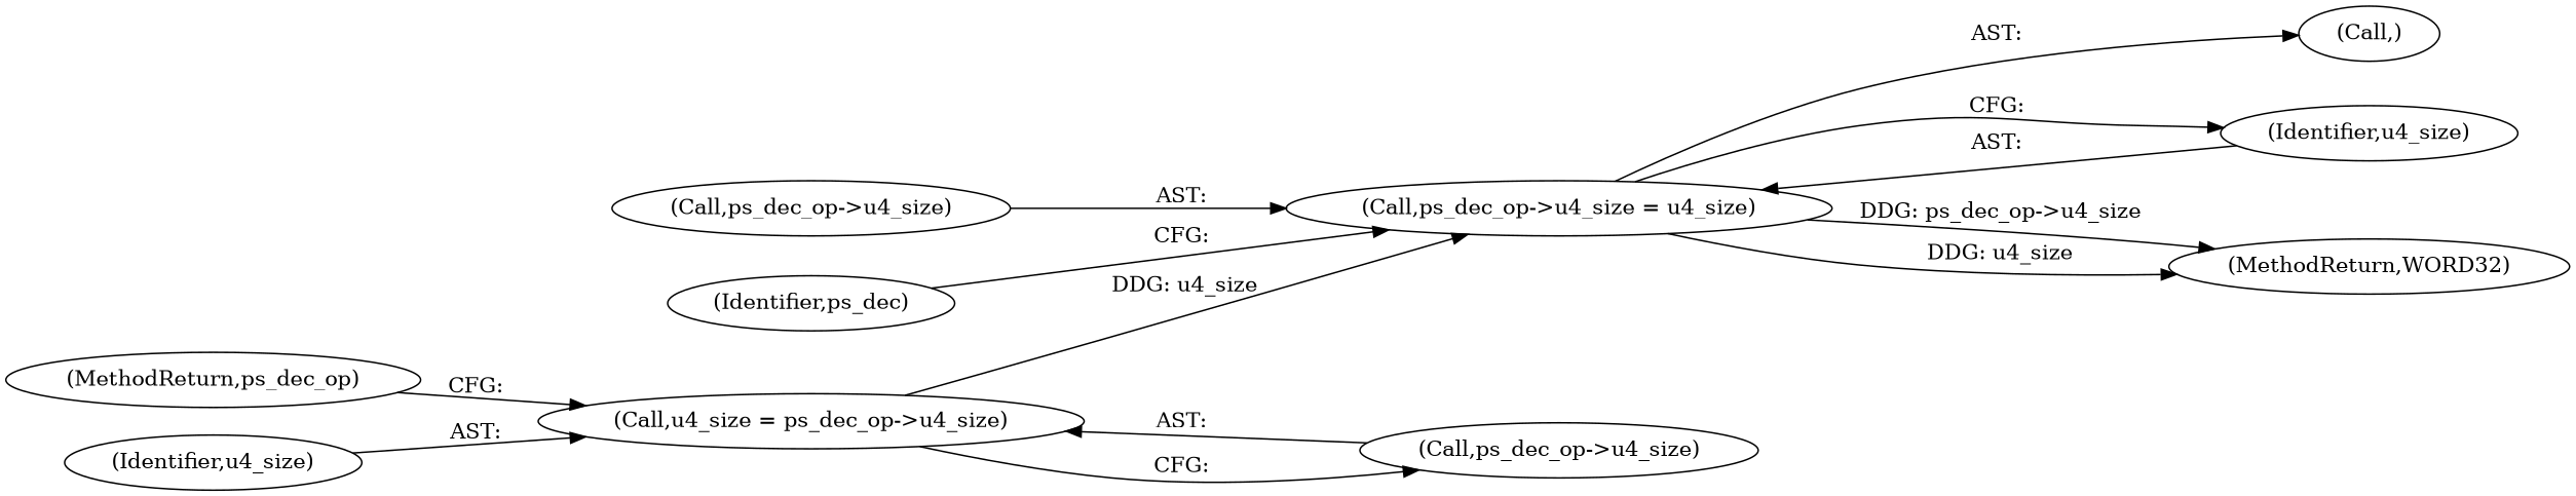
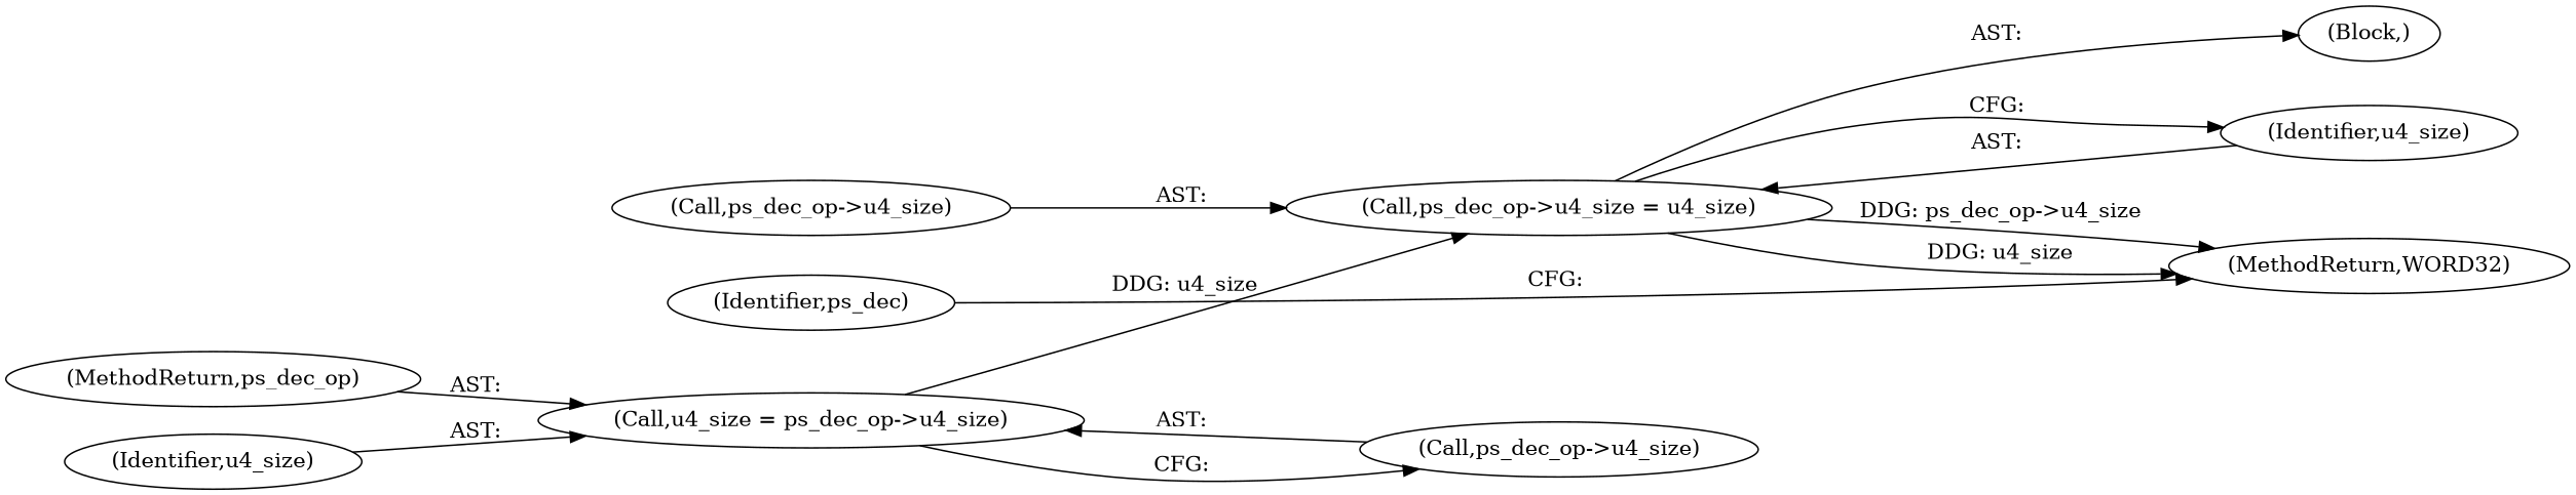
  digraph {
    rankdir=LR
    n1 [label="(Call,u4_size = ps_dec_op->u4_size)"]
    n2 [label="(Call,ps_dec_op->u4_size = u4_size)"]
    n3 [label="(Call,ps_dec_op->u4_size)"]
-   n4 [label="(Call,)"]
+   n4 [label="(Block,)"]
    n5 [label="(Identifier,u4_size)"]
    n6 [label="(MethodReturn,WORD32)"]
    n7 [label="(Call,ps_dec_op->u4_size)"]
    n8 [label="(MethodReturn,ps_dec_op)"]
    n9 [label="(Identifier,u4_size)"]
    n10 [label="(Identifier,ps_dec)"]
    n1 -> n2 [label="DDG: u4_size"]
    n1 -> n3 [label="CFG: "]
    n2 -> n4 [label="AST: "]
    n2 -> n5 [label="CFG: "]
    n2 -> n6 [label="DDG: u4_size"]
    n2 -> n6 [label="DDG: ps_dec_op->u4_size"]
    n3 -> n1 [label="AST: "]
    n5 -> n2 [label="AST: "]
    n7 -> n2 [label="AST: "]
-   n8 -> n1 [label="CFG: "]
+   n8 -> n1 [label="AST: "]
    n9 -> n1 [label="AST: "]
-   n10 -> n2 [label="CFG: "]
+   n10 -> n6 [label="CFG: "]
  }
